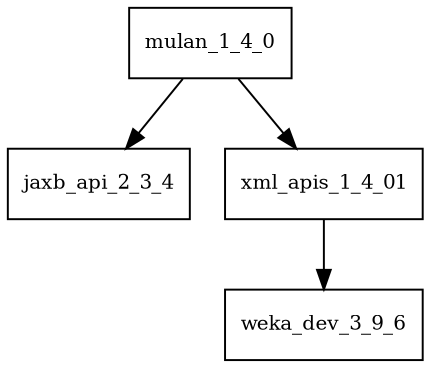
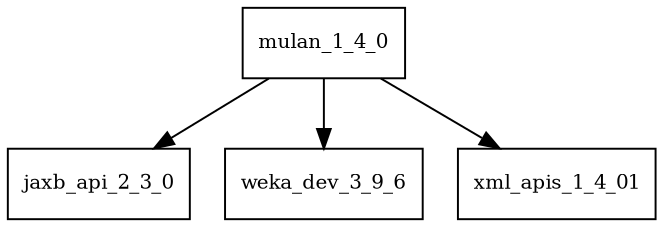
  digraph {
    node [fontsize=10.0 shape=box]
    mulan_1_4_0
-   jaxb_api_2_3_0 [label=jaxb_api_2_3_4]
+   jaxb_api_2_3_0
    n3 [label=weka_dev_3_9_6]
    xml_apis_1_4_01
    mulan_1_4_0 -> jaxb_api_2_3_0
-   xml_apis_1_4_01 -> n3
+   mulan_1_4_0 -> n3
    mulan_1_4_0 -> xml_apis_1_4_01
  }
